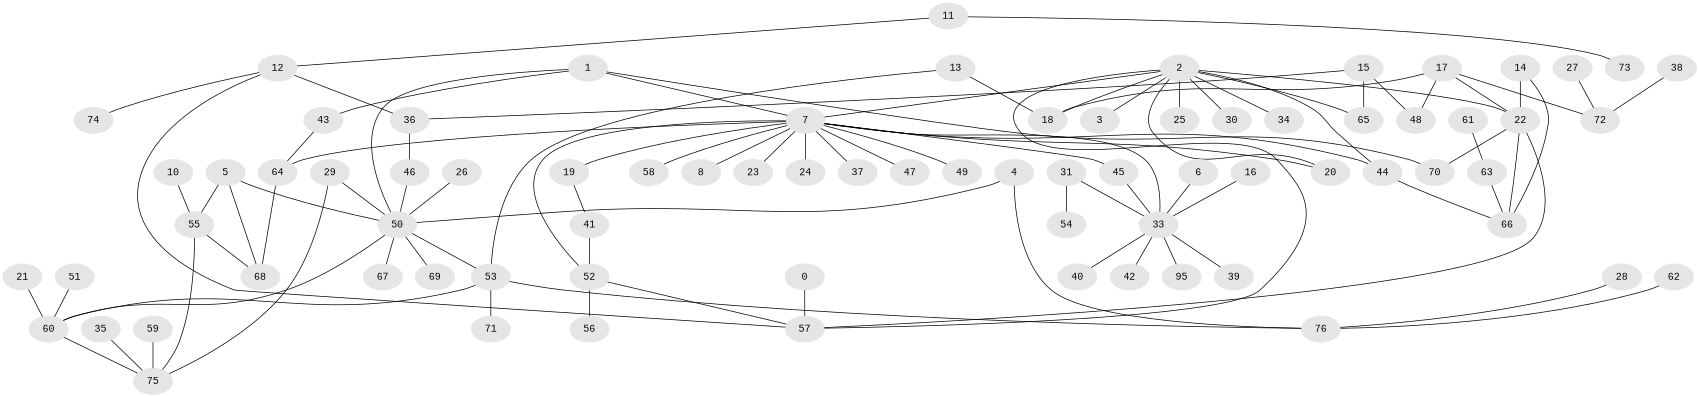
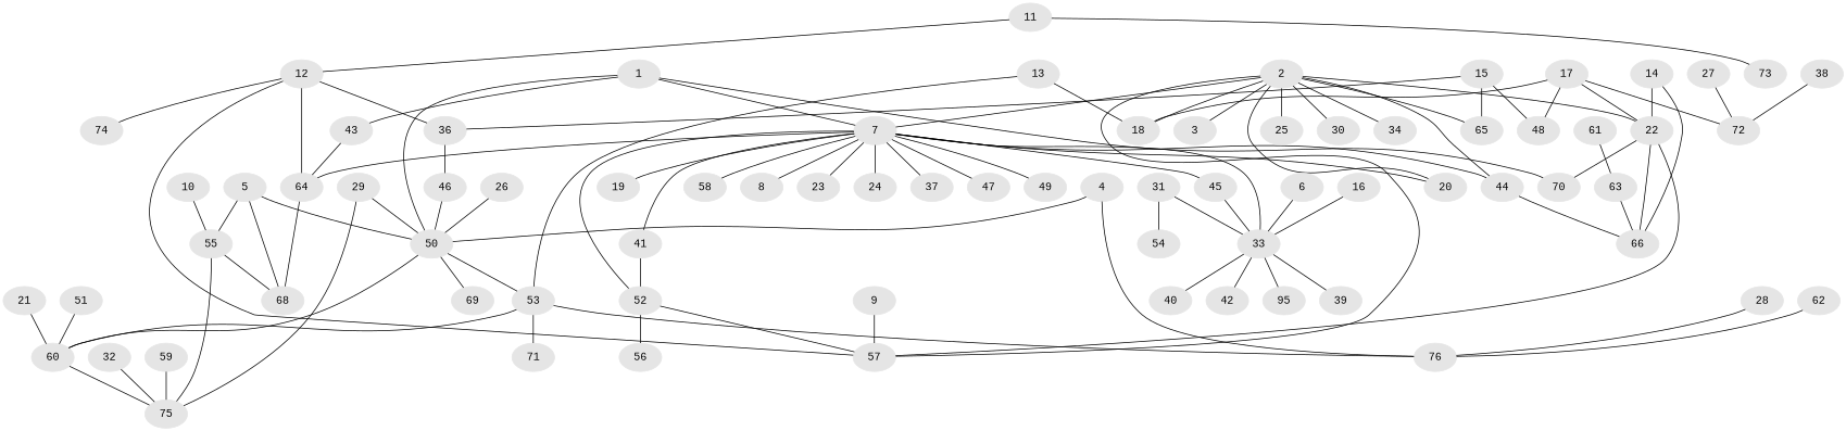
  graph {
    fontname="Liberation Mono"
    node [color=gray90 fontname="Liberation Mono" style=filled]
    edge [fontname="Liberation Mono" weight=1.0]
    1
    7
    43
    50
    70
    20
    44
    33
    8
    19
    23
    24
    37
    41
    45
    47
    49
    52
    58
    64
    53
    60
-   67
    69
    2
    3
    18
    22
    25
    30
    34
    57
    65
    66
    4
    76
    5
    55
    68
    75
    6
    n42 [label=95]
    39
    40
    42
    56
-   9 [label=0]
+   9
    10
    11
    12
    73
    36
    74
    46
    13
    71
    14
    15
    48
    16
    17
    72
    21
    26
    27
    28
    29
    31
    54
-   32 [label=35]
+   32
    38
    51
    59
    61
    63
    62
    1 -- 7
    1 -- 43
    1 -- 50
    1 -- 70
    7 -- 20
    7 -- 44
    7 -- 33
    7 -- 8
    7 -- 19
    7 -- 23
    7 -- 24
    7 -- 37
-   19 -- 41
+   7 -- 41
    7 -- 45
    7 -- 47
    7 -- 49
    7 -- 52
    7 -- 58
    7 -- 64
    43 -- 64
    50 -- 53
    50 -- 60
-   50 -- 67
    50 -- 69
    44 -- 66
    33 -- n42
    33 -- 39
    33 -- 40
    33 -- 42
    41 -- 52
    45 -- 33
    52 -- 57
    52 -- 56
    64 -- 68
    53 -- 60
    53 -- 76
    53 -- 71
    60 -- 75
    2 -- 7
    2 -- 20
    2 -- 44
    2 -- 3
    2 -- 18
    2 -- 22
    2 -- 25
    2 -- 30
    2 -- 34
    2 -- 57
    2 -- 65
    22 -- 70
    22 -- 57
    22 -- 66
    4 -- 50
    4 -- 76
    5 -- 50
    5 -- 55
    5 -- 68
    55 -- 68
    55 -- 75
    6 -- 33
    9 -- 57
    10 -- 55
    11 -- 12
    11 -- 73
+   12 -- 64
    12 -- 57
    12 -- 36
    12 -- 74
    36 -- 46
    46 -- 50
    13 -- 53
    13 -- 18
    14 -- 22
    14 -- 66
    15 -- 65
    15 -- 36
    15 -- 48
    16 -- 33
    17 -- 18
    17 -- 22
    17 -- 48
    17 -- 72
    21 -- 60
    26 -- 50
    27 -- 72
    28 -- 76
    29 -- 50
    29 -- 75
    31 -- 33
    31 -- 54
    32 -- 75
    38 -- 72
    51 -- 60
    59 -- 75
    61 -- 63
    63 -- 66
    62 -- 76
  }
